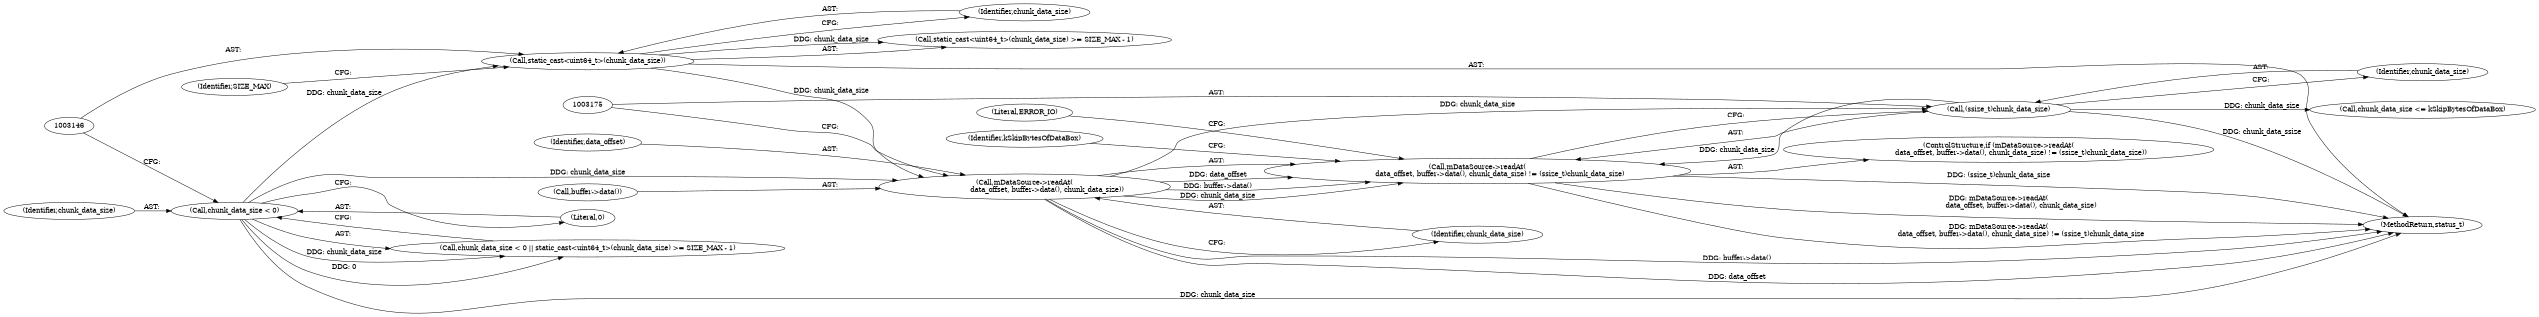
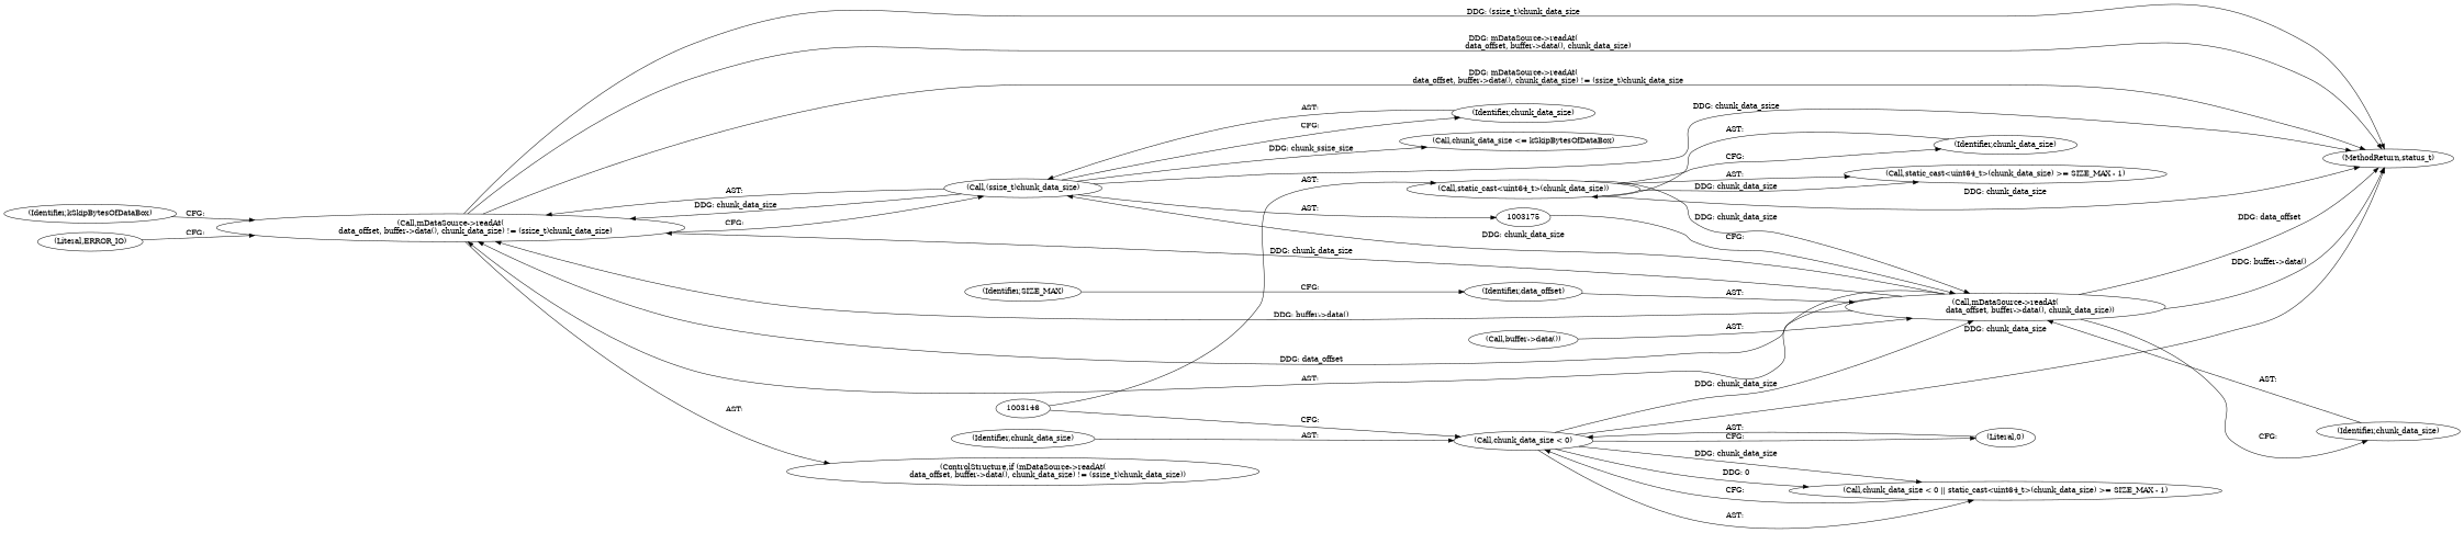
  digraph {
    rankdir=LR
    n1 [label="(Call,mDataSource->readAt(\n                     data_offset, buffer->data(), chunk_data_size) != (ssize_t)chunk_data_size)"]
    n2 [label="(Call,(ssize_t)chunk_data_size)"]
    n3 [label="(ControlStructure,if (mDataSource->readAt(\n                     data_offset, buffer->data(), chunk_data_size) != (ssize_t)chunk_data_size))"]
    n4 [label="(MethodReturn,status_t)"]
    n5 [label="(Call,chunk_data_size <= kSkipBytesOfDataBox)"]
    n6 [label="(Identifier,chunk_data_size)"]
    n7 [label="(Call,mDataSource->readAt(\n                     data_offset, buffer->data(), chunk_data_size))"]
    n8 [label="(Identifier,chunk_data_size)"]
    n9 [label="(Call,static_cast<uint64_t>(chunk_data_size))"]
    n10 [label="(Identifier,chunk_data_size)"]
    n11 [label="(Call,static_cast<uint64_t>(chunk_data_size) >= SIZE_MAX - 1)"]
    n12 [label="(Call,chunk_data_size < 0)"]
    n13 [label="(Literal,0)"]
    n14 [label="(Call,chunk_data_size < 0 || static_cast<uint64_t>(chunk_data_size) >= SIZE_MAX - 1)"]
    n15 [label="(Identifier,SIZE_MAX)"]
    n16 [label="(Identifier,kSkipBytesOfDataBox)"]
    n17 [label="(Identifier,data_offset)"]
    n18 [label="(Literal,ERROR_IO)"]
    n19 [label="(Identifier,chunk_data_size)"]
    n20 [label="(Call,buffer->data())"]
    1003175
    1003146
    n1 -> n2 [label="CFG: "]
    n1 -> n3 [label="AST: "]
    n1 -> n4 [label="DDG: (ssize_t)chunk_data_size"]
    n1 -> n4 [label="DDG: mDataSource->readAt(\n                     data_offset, buffer->data(), chunk_data_size)"]
    n1 -> n4 [label="DDG: mDataSource->readAt(\n                     data_offset, buffer->data(), chunk_data_size) != (ssize_t)chunk_data_size"]
    n2 -> n1 [label="AST: "]
    n2 -> n1 [label="DDG: chunk_data_size"]
    n2 -> n4 [label="DDG: chunk_data_ssize"]
-   n2 -> n5 [label="DDG: chunk_data_size"]
+   n2 -> n5 [label="DDG: chunk_ssize_size"]
    n2 -> n6 [label="CFG: "]
    n6 -> n2 [label="AST: "]
    n7 -> n1 [label="AST: "]
    n7 -> n1 [label="DDG: data_offset"]
    n7 -> n1 [label="DDG: buffer->data()"]
    n7 -> n1 [label="DDG: chunk_data_size"]
    n7 -> n2 [label="DDG: chunk_data_size"]
    n7 -> n4 [label="DDG: buffer->data()"]
    n7 -> n4 [label="DDG: data_offset"]
    n7 -> n8 [label="CFG: "]
    n8 -> n7 [label="AST: "]
-   n9 -> n4 [label="AST: "]
+   n9 -> n4 [label="DDG: chunk_data_size"]
    n9 -> n7 [label="DDG: chunk_data_size"]
    n9 -> n10 [label="CFG: "]
    n9 -> n11 [label="AST: "]
    n9 -> n11 [label="DDG: chunk_data_size"]
    n10 -> n9 [label="AST: "]
    n12 -> n4 [label="DDG: chunk_data_size"]
    n12 -> n7 [label="DDG: chunk_data_size"]
-   n12 -> n9 [label="DDG: chunk_data_size"]
    n12 -> n13 [label="CFG: "]
    n12 -> n14 [label="AST: "]
    n12 -> n14 [label="DDG: chunk_data_size"]
    n12 -> n14 [label="DDG: 0"]
    n13 -> n12 [label="AST: "]
    n14 -> n12 [label="CFG: "]
-   n15 -> n9 [label="CFG: "]
+   n15 -> n17 [label="CFG: "]
    n16 -> n1 [label="CFG: "]
    n17 -> n7 [label="AST: "]
    n18 -> n1 [label="CFG: "]
    n19 -> n12 [label="AST: "]
    n20 -> n7 [label="AST: "]
-   1003175 -> n2 [label="AST: "]
+   n2 -> 1003175 [label="AST: "]
    1003175 -> n7 [label="CFG: "]
    1003146 -> n9 [label="AST: "]
    1003146 -> n12 [label="CFG: "]
  }
